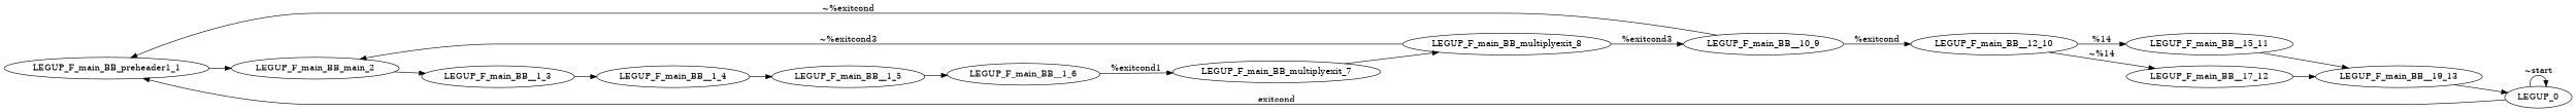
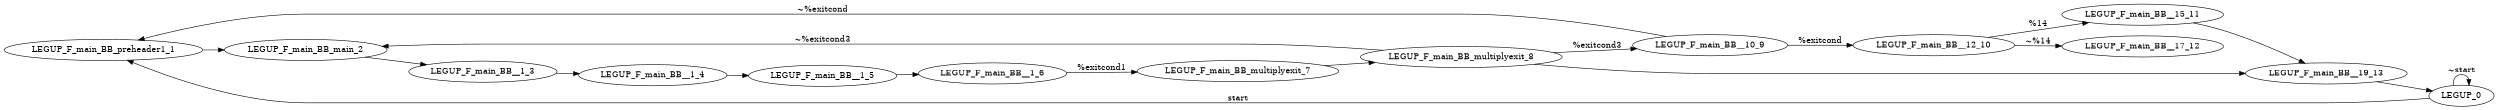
  digraph {
    rankdir=LR
    n1 [label=LEGUP_F_main_BB_preheader1_1]
    n2 [label=LEGUP_F_main_BB_main_2]
    n3 [label=LEGUP_F_main_BB__1_3]
    n4 [label=LEGUP_0]
    n5 [label=LEGUP_F_main_BB__1_4]
    n6 [label=LEGUP_F_main_BB__1_5]
    n7 [label=LEGUP_F_main_BB__1_6]
    n8 [label=LEGUP_F_main_BB_multiplyexit_7]
    n9 [label=LEGUP_F_main_BB_multiplyexit_8]
    n10 [label=LEGUP_F_main_BB__10_9]
    n11 [label=LEGUP_F_main_BB__12_10]
    n12 [label=LEGUP_F_main_BB__15_11]
    n13 [label=LEGUP_F_main_BB__17_12]
    n14 [label=LEGUP_F_main_BB__19_13]
    n1 -> n2
    n2 -> n3
    n3 -> n5
-   n4 -> n1 [label=exitcond]
+   n4 -> n1 [label=start]
    n4 -> n4 [label="~start"]
    n5 -> n6
    n6 -> n7
    n7 -> n8 [label="%exitcond1"]
    n8 -> n9
    n9 -> n2 [label="~%exitcond3"]
    n9 -> n10 [label="%exitcond3"]
    n10 -> n1 [label="~%exitcond"]
    n10 -> n11 [label="%exitcond"]
    n11 -> n12 [label="%14"]
    n11 -> n13 [label="~%14"]
    n12 -> n14
-   n13 -> n14
+   n9 -> n14
    n14 -> n4
  }
